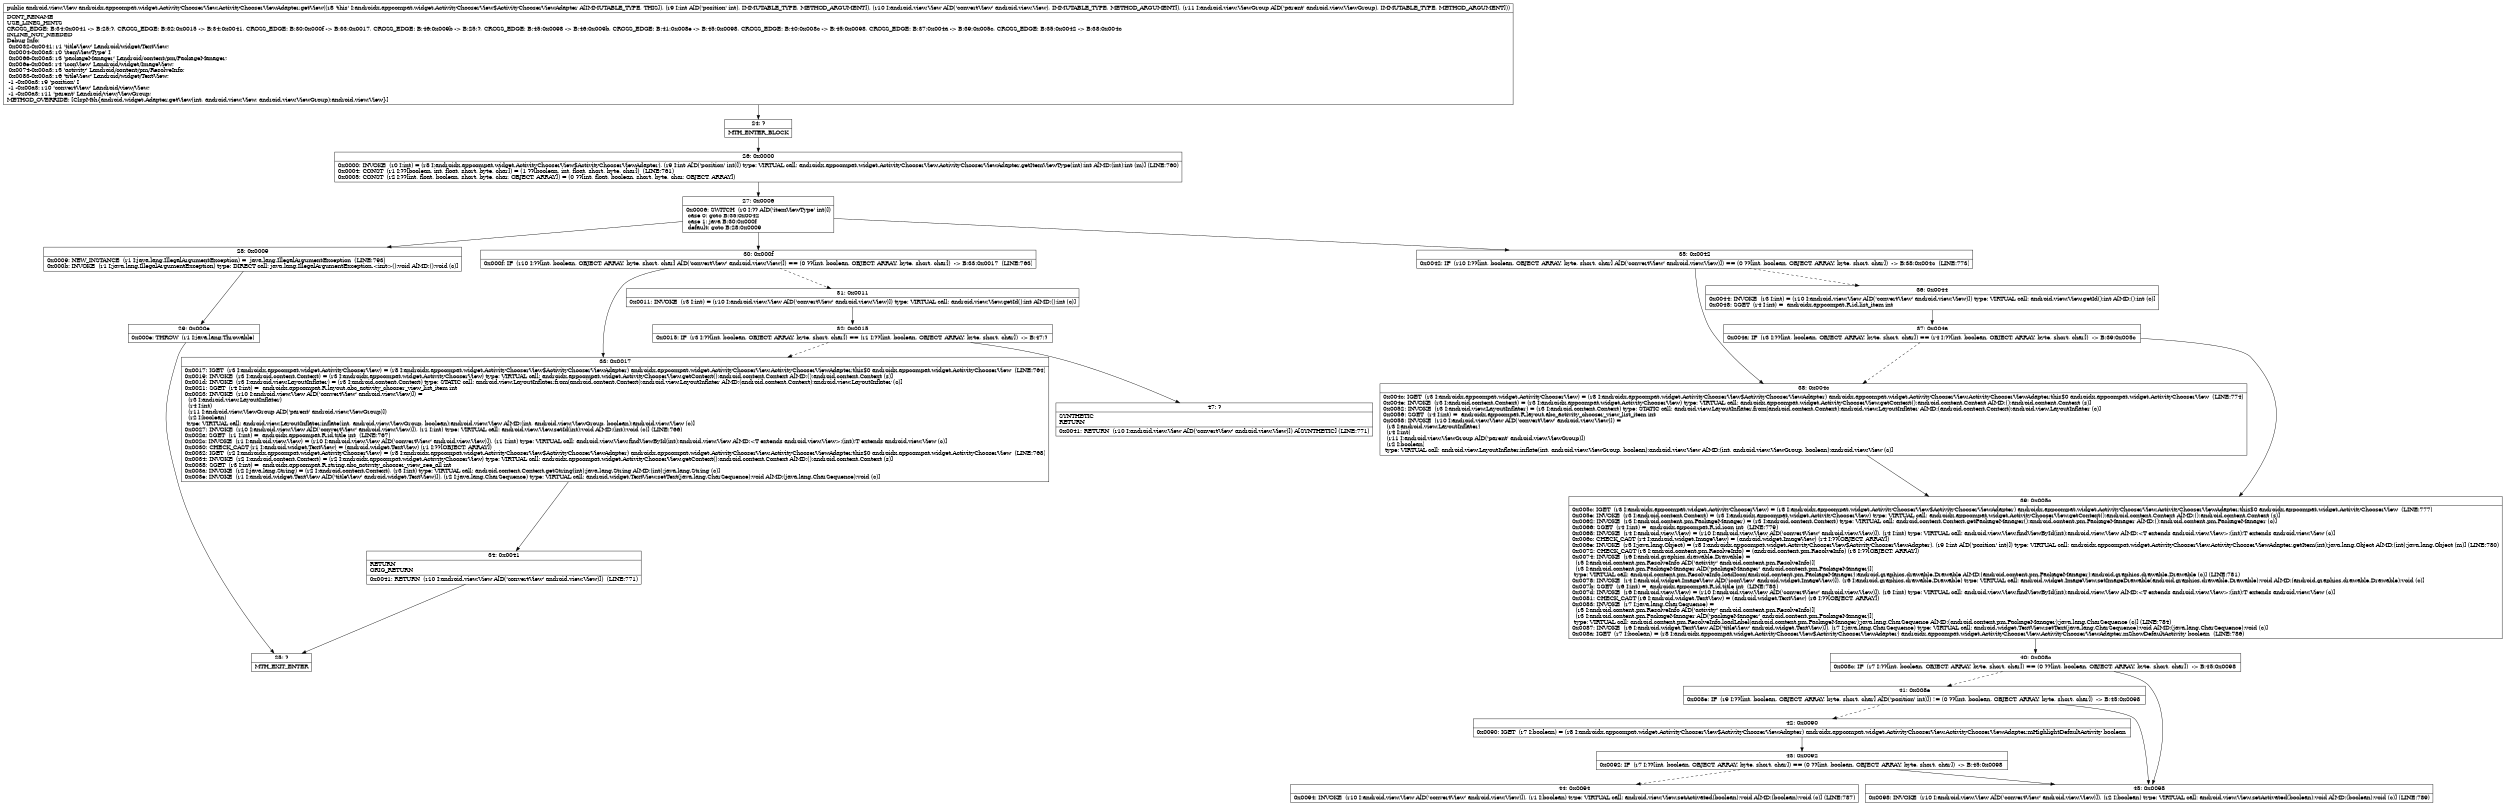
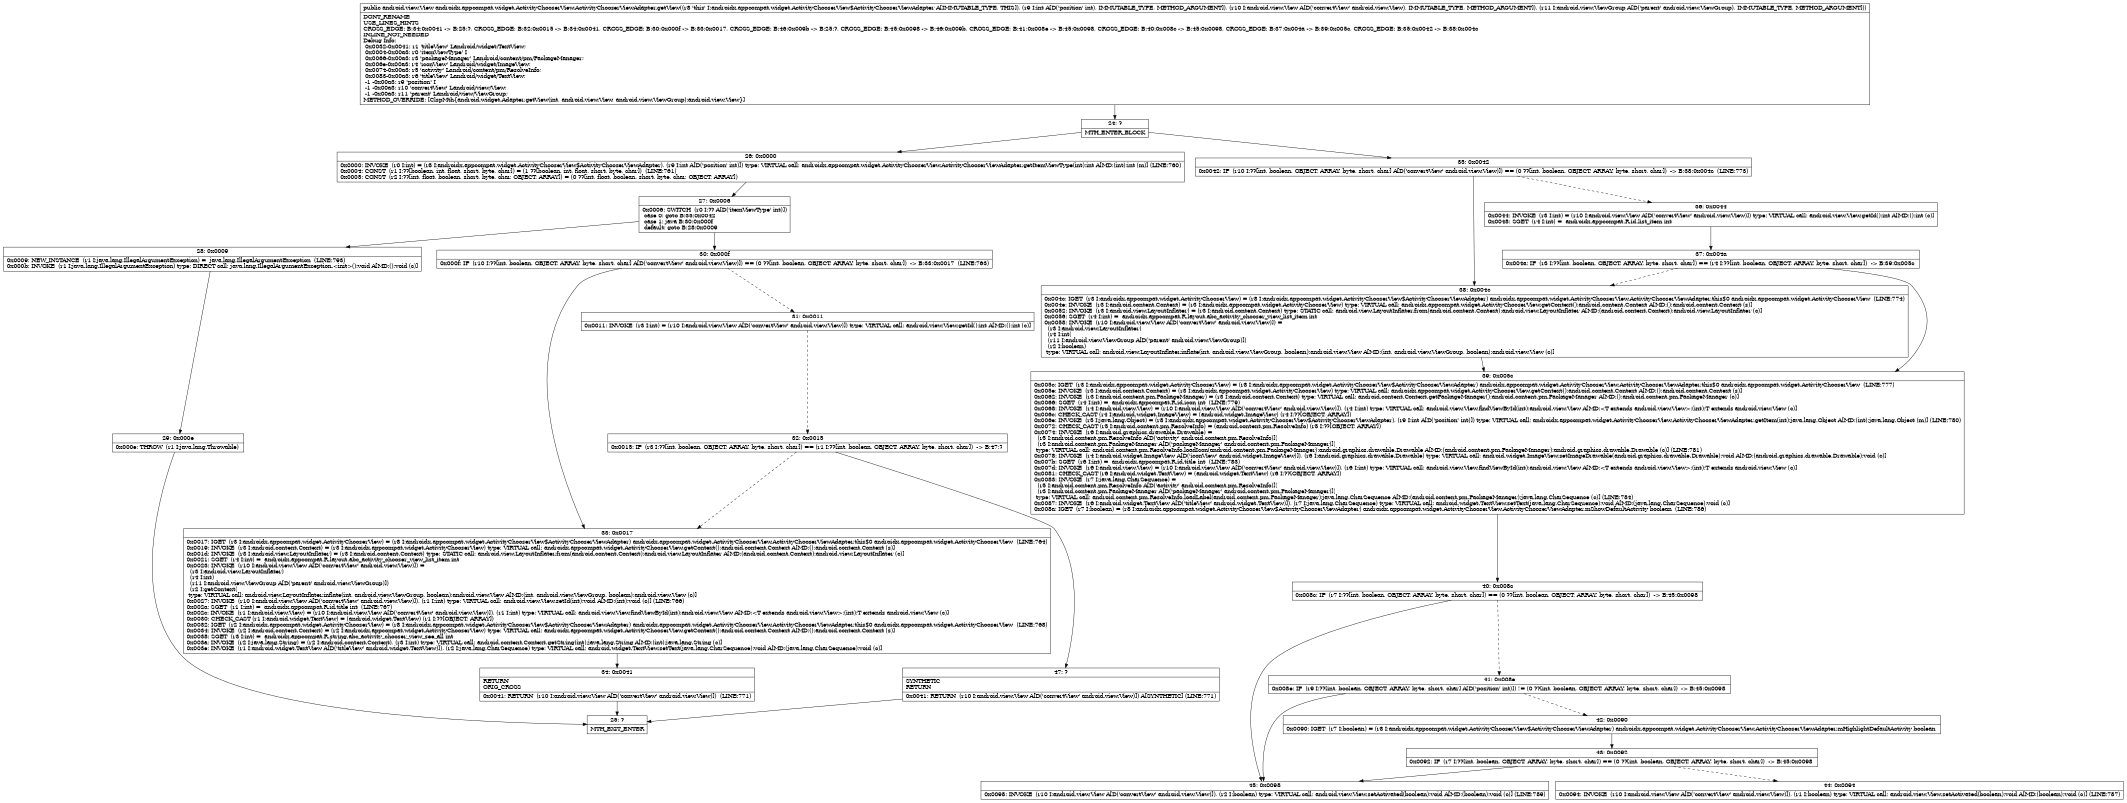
  digraph {
    node [shape=record]
    n1 [label="{24\:\ ?|MTH_ENTER_BLOCK\l}"]
    n2 [label="{26\:\ 0x0000|0x0000: INVOKE  (r0 I:int) = (r8 I:androidx.appcompat.widget.ActivityChooserView$ActivityChooserViewAdapter), (r9 I:int A[D('position' int)]) type: VIRTUAL call: androidx.appcompat.widget.ActivityChooserView.ActivityChooserViewAdapter.getItemViewType(int):int A[MD:(int):int (m)] (LINE:760)\l0x0004: CONST  (r1 I:??[boolean, int, float, short, byte, char]) = (1 ??[boolean, int, float, short, byte, char])  (LINE:761)\l0x0005: CONST  (r2 I:??[int, float, boolean, short, byte, char, OBJECT, ARRAY]) = (0 ??[int, float, boolean, short, byte, char, OBJECT, ARRAY]) \l}"]
    n3 [label="{27\:\ 0x0006|0x0006: SWITCH  (r0 I:?? A[D('itemViewType' int)])\l case 0: goto B:35:0x0042\l case 1: java B:30:0x000f\l default: goto B:28:0x0009 \l}"]
    n4 [label="{28\:\ 0x0009|0x0009: NEW_INSTANCE  (r1 I:java.lang.IllegalArgumentException) =  java.lang.IllegalArgumentException  (LINE:793)\l0x000b: INVOKE  (r1 I:java.lang.IllegalArgumentException) type: DIRECT call: java.lang.IllegalArgumentException.\<init\>():void A[MD:():void (c)]\l}"]
    n5 [label="{30\:\ 0x000f|0x000f: IF  (r10 I:??[int, boolean, OBJECT, ARRAY, byte, short, char] A[D('convertView' android.view.View)]) == (0 ??[int, boolean, OBJECT, ARRAY, byte, short, char])  \-\> B:33:0x0017  (LINE:763)\l}"]
    n6 [label="{35\:\ 0x0042|0x0042: IF  (r10 I:??[int, boolean, OBJECT, ARRAY, byte, short, char] A[D('convertView' android.view.View)]) == (0 ??[int, boolean, OBJECT, ARRAY, byte, short, char])  \-\> B:38:0x004c  (LINE:773)\l}"]
    n7 [label="{29\:\ 0x000e|0x000e: THROW  (r1 I:java.lang.Throwable) \l}"]
    n8 [label="{31\:\ 0x0011|0x0011: INVOKE  (r3 I:int) = (r10 I:android.view.View A[D('convertView' android.view.View)]) type: VIRTUAL call: android.view.View.getId():int A[MD:():int (c)]\l}"]
-   n9 [label="{33\:\ 0x0017|0x0017: IGET  (r3 I:androidx.appcompat.widget.ActivityChooserView) = (r8 I:androidx.appcompat.widget.ActivityChooserView$ActivityChooserViewAdapter) androidx.appcompat.widget.ActivityChooserView.ActivityChooserViewAdapter.this$0 androidx.appcompat.widget.ActivityChooserView  (LINE:764)\l0x0019: INVOKE  (r3 I:android.content.Context) = (r3 I:androidx.appcompat.widget.ActivityChooserView) type: VIRTUAL call: androidx.appcompat.widget.ActivityChooserView.getContext():android.content.Context A[MD:():android.content.Context (s)]\l0x001d: INVOKE  (r3 I:android.view.LayoutInflater) = (r3 I:android.content.Context) type: STATIC call: android.view.LayoutInflater.from(android.content.Context):android.view.LayoutInflater A[MD:(android.content.Context):android.view.LayoutInflater (c)]\l0x0021: SGET  (r4 I:int) =  androidx.appcompat.R.layout.abc_activity_chooser_view_list_item int \l0x0023: INVOKE  (r10 I:android.view.View A[D('convertView' android.view.View)]) = \l  (r3 I:android.view.LayoutInflater)\l  (r4 I:int)\l  (r11 I:android.view.ViewGroup A[D('parent' android.view.ViewGroup)])\l  (r2 I:boolean)\l type: VIRTUAL call: android.view.LayoutInflater.inflate(int, android.view.ViewGroup, boolean):android.view.View A[MD:(int, android.view.ViewGroup, boolean):android.view.View (c)]\l0x0027: INVOKE  (r10 I:android.view.View A[D('convertView' android.view.View)]), (r1 I:int) type: VIRTUAL call: android.view.View.setId(int):void A[MD:(int):void (c)] (LINE:766)\l0x002a: SGET  (r1 I:int) =  androidx.appcompat.R.id.title int  (LINE:767)\l0x002c: INVOKE  (r1 I:android.view.View) = (r10 I:android.view.View A[D('convertView' android.view.View)]), (r1 I:int) type: VIRTUAL call: android.view.View.findViewById(int):android.view.View A[MD:\<T extends android.view.View\>:(int):T extends android.view.View (c)]\l0x0030: CHECK_CAST (r1 I:android.widget.TextView) = (android.widget.TextView) (r1 I:??[OBJECT, ARRAY]) \l0x0032: IGET  (r2 I:androidx.appcompat.widget.ActivityChooserView) = (r8 I:androidx.appcompat.widget.ActivityChooserView$ActivityChooserViewAdapter) androidx.appcompat.widget.ActivityChooserView.ActivityChooserViewAdapter.this$0 androidx.appcompat.widget.ActivityChooserView  (LINE:768)\l0x0034: INVOKE  (r2 I:android.content.Context) = (r2 I:androidx.appcompat.widget.ActivityChooserView) type: VIRTUAL call: androidx.appcompat.widget.ActivityChooserView.getContext():android.content.Context A[MD:():android.content.Context (s)]\l0x0038: SGET  (r3 I:int) =  androidx.appcompat.R.string.abc_activity_chooser_view_see_all int \l0x003a: INVOKE  (r2 I:java.lang.String) = (r2 I:android.content.Context), (r3 I:int) type: VIRTUAL call: android.content.Context.getString(int):java.lang.String A[MD:(int):java.lang.String (c)]\l0x003e: INVOKE  (r1 I:android.widget.TextView A[D('titleView' android.widget.TextView)]), (r2 I:java.lang.CharSequence) type: VIRTUAL call: android.widget.TextView.setText(java.lang.CharSequence):void A[MD:(java.lang.CharSequence):void (c)]\l}"]
+   n9 [label="{33\:\ 0x0017|0x0017: IGET  (r3 I:androidx.appcompat.widget.ActivityChooserView) = (r8 I:androidx.appcompat.widget.ActivityChooserView$ActivityChooserViewAdapter) androidx.appcompat.widget.ActivityChooserView.ActivityChooserViewAdapter.this$0 androidx.appcompat.widget.ActivityChooserView  (LINE:764)\l0x0019: INVOKE  (r3 I:android.content.Context) = (r3 I:androidx.appcompat.widget.ActivityChooserView) type: VIRTUAL call: androidx.appcompat.widget.ActivityChooserView.getContext():android.content.Context A[MD:():android.content.Context (s)]\l0x001d: INVOKE  (r3 I:android.view.LayoutInflater) = (r3 I:android.content.Context) type: STATIC call: android.view.LayoutInflater.from(android.content.Context):android.view.LayoutInflater A[MD:(android.content.Context):android.view.LayoutInflater (c)]\l0x0021: SGET  (r4 I:int) =  androidx.appcompat.R.layout.abc_activity_chooser_view_list_item int \l0x0023: INVOKE  (r10 I:android.view.View A[D('convertView' android.view.View)]) = \l  (r3 I:android.view.LayoutInflater)\l  (r4 I:int)\l  (r11 I:android.view.ViewGroup A[D('parent' android.view.ViewGroup)])\l  (r2 I:getContext)\l type: VIRTUAL call: android.view.LayoutInflater.inflate(int, android.view.ViewGroup, boolean):android.view.View A[MD:(int, android.view.ViewGroup, boolean):android.view.View (c)]\l0x0027: INVOKE  (r10 I:android.view.View A[D('convertView' android.view.View)]), (r1 I:int) type: VIRTUAL call: android.view.View.setId(int):void A[MD:(int):void (c)] (LINE:766)\l0x002a: SGET  (r1 I:int) =  androidx.appcompat.R.id.title int  (LINE:767)\l0x002c: INVOKE  (r1 I:android.view.View) = (r10 I:android.view.View A[D('convertView' android.view.View)]), (r1 I:int) type: VIRTUAL call: android.view.View.findViewById(int):android.view.View A[MD:\<T extends android.view.View\>:(int):T extends android.view.View (c)]\l0x0030: CHECK_CAST (r1 I:android.widget.TextView) = (android.widget.TextView) (r1 I:??[OBJECT, ARRAY]) \l0x0032: IGET  (r2 I:androidx.appcompat.widget.ActivityChooserView) = (r8 I:androidx.appcompat.widget.ActivityChooserView$ActivityChooserViewAdapter) androidx.appcompat.widget.ActivityChooserView.ActivityChooserViewAdapter.this$0 androidx.appcompat.widget.ActivityChooserView  (LINE:768)\l0x0034: INVOKE  (r2 I:android.content.Context) = (r2 I:androidx.appcompat.widget.ActivityChooserView) type: VIRTUAL call: androidx.appcompat.widget.ActivityChooserView.getContext():android.content.Context A[MD:():android.content.Context (s)]\l0x0038: SGET  (r3 I:int) =  androidx.appcompat.R.string.abc_activity_chooser_view_see_all int \l0x003a: INVOKE  (r2 I:java.lang.String) = (r2 I:android.content.Context), (r3 I:int) type: VIRTUAL call: android.content.Context.getString(int):java.lang.String A[MD:(int):java.lang.String (c)]\l0x003e: INVOKE  (r1 I:android.widget.TextView A[D('titleView' android.widget.TextView)]), (r2 I:java.lang.CharSequence) type: VIRTUAL call: android.widget.TextView.setText(java.lang.CharSequence):void A[MD:(java.lang.CharSequence):void (c)]\l}"]
    n10 [label="{36\:\ 0x0044|0x0044: INVOKE  (r3 I:int) = (r10 I:android.view.View A[D('convertView' android.view.View)]) type: VIRTUAL call: android.view.View.getId():int A[MD:():int (c)]\l0x0048: SGET  (r4 I:int) =  androidx.appcompat.R.id.list_item int \l}"]
    n11 [label="{38\:\ 0x004c|0x004c: IGET  (r3 I:androidx.appcompat.widget.ActivityChooserView) = (r8 I:androidx.appcompat.widget.ActivityChooserView$ActivityChooserViewAdapter) androidx.appcompat.widget.ActivityChooserView.ActivityChooserViewAdapter.this$0 androidx.appcompat.widget.ActivityChooserView  (LINE:774)\l0x004e: INVOKE  (r3 I:android.content.Context) = (r3 I:androidx.appcompat.widget.ActivityChooserView) type: VIRTUAL call: androidx.appcompat.widget.ActivityChooserView.getContext():android.content.Context A[MD:():android.content.Context (s)]\l0x0052: INVOKE  (r3 I:android.view.LayoutInflater) = (r3 I:android.content.Context) type: STATIC call: android.view.LayoutInflater.from(android.content.Context):android.view.LayoutInflater A[MD:(android.content.Context):android.view.LayoutInflater (c)]\l0x0056: SGET  (r4 I:int) =  androidx.appcompat.R.layout.abc_activity_chooser_view_list_item int \l0x0058: INVOKE  (r10 I:android.view.View A[D('convertView' android.view.View)]) = \l  (r3 I:android.view.LayoutInflater)\l  (r4 I:int)\l  (r11 I:android.view.ViewGroup A[D('parent' android.view.ViewGroup)])\l  (r2 I:boolean)\l type: VIRTUAL call: android.view.LayoutInflater.inflate(int, android.view.ViewGroup, boolean):android.view.View A[MD:(int, android.view.ViewGroup, boolean):android.view.View (c)]\l}"]
    n12 [label="{25\:\ ?|MTH_EXIT_ENTER\l}"]
    n13 [label="{32\:\ 0x0015|0x0015: IF  (r3 I:??[int, boolean, OBJECT, ARRAY, byte, short, char]) == (r1 I:??[int, boolean, OBJECT, ARRAY, byte, short, char])  \-\> B:47:? \l}"]
-   n14 [label="{34\:\ 0x0041|RETURN\lORIG_RETURN\l|0x0041: RETURN  (r10 I:android.view.View A[D('convertView' android.view.View)])  (LINE:771)\l}"]
+   n14 [label="{34\:\ 0x0041|RETURN\lORIG_CROSS\l|0x0041: RETURN  (r10 I:android.view.View A[D('convertView' android.view.View)])  (LINE:771)\l}"]
    n15 [label="{47\:\ ?|SYNTHETIC\lRETURN\l|0x0041: RETURN  (r10 I:android.view.View A[D('convertView' android.view.View)]) A[SYNTHETIC] (LINE:771)\l}"]
    n16 [label="{37\:\ 0x004a|0x004a: IF  (r3 I:??[int, boolean, OBJECT, ARRAY, byte, short, char]) == (r4 I:??[int, boolean, OBJECT, ARRAY, byte, short, char])  \-\> B:39:0x005c \l}"]
    n17 [label="{39\:\ 0x005c|0x005c: IGET  (r3 I:androidx.appcompat.widget.ActivityChooserView) = (r8 I:androidx.appcompat.widget.ActivityChooserView$ActivityChooserViewAdapter) androidx.appcompat.widget.ActivityChooserView.ActivityChooserViewAdapter.this$0 androidx.appcompat.widget.ActivityChooserView  (LINE:777)\l0x005e: INVOKE  (r3 I:android.content.Context) = (r3 I:androidx.appcompat.widget.ActivityChooserView) type: VIRTUAL call: androidx.appcompat.widget.ActivityChooserView.getContext():android.content.Context A[MD:():android.content.Context (s)]\l0x0062: INVOKE  (r3 I:android.content.pm.PackageManager) = (r3 I:android.content.Context) type: VIRTUAL call: android.content.Context.getPackageManager():android.content.pm.PackageManager A[MD:():android.content.pm.PackageManager (c)]\l0x0066: SGET  (r4 I:int) =  androidx.appcompat.R.id.icon int  (LINE:779)\l0x0068: INVOKE  (r4 I:android.view.View) = (r10 I:android.view.View A[D('convertView' android.view.View)]), (r4 I:int) type: VIRTUAL call: android.view.View.findViewById(int):android.view.View A[MD:\<T extends android.view.View\>:(int):T extends android.view.View (c)]\l0x006c: CHECK_CAST (r4 I:android.widget.ImageView) = (android.widget.ImageView) (r4 I:??[OBJECT, ARRAY]) \l0x006e: INVOKE  (r5 I:java.lang.Object) = (r8 I:androidx.appcompat.widget.ActivityChooserView$ActivityChooserViewAdapter), (r9 I:int A[D('position' int)]) type: VIRTUAL call: androidx.appcompat.widget.ActivityChooserView.ActivityChooserViewAdapter.getItem(int):java.lang.Object A[MD:(int):java.lang.Object (m)] (LINE:780)\l0x0072: CHECK_CAST (r5 I:android.content.pm.ResolveInfo) = (android.content.pm.ResolveInfo) (r5 I:??[OBJECT, ARRAY]) \l0x0074: INVOKE  (r6 I:android.graphics.drawable.Drawable) = \l  (r5 I:android.content.pm.ResolveInfo A[D('activity' android.content.pm.ResolveInfo)])\l  (r3 I:android.content.pm.PackageManager A[D('packageManager' android.content.pm.PackageManager)])\l type: VIRTUAL call: android.content.pm.ResolveInfo.loadIcon(android.content.pm.PackageManager):android.graphics.drawable.Drawable A[MD:(android.content.pm.PackageManager):android.graphics.drawable.Drawable (c)] (LINE:781)\l0x0078: INVOKE  (r4 I:android.widget.ImageView A[D('iconView' android.widget.ImageView)]), (r6 I:android.graphics.drawable.Drawable) type: VIRTUAL call: android.widget.ImageView.setImageDrawable(android.graphics.drawable.Drawable):void A[MD:(android.graphics.drawable.Drawable):void (c)]\l0x007b: SGET  (r6 I:int) =  androidx.appcompat.R.id.title int  (LINE:783)\l0x007d: INVOKE  (r6 I:android.view.View) = (r10 I:android.view.View A[D('convertView' android.view.View)]), (r6 I:int) type: VIRTUAL call: android.view.View.findViewById(int):android.view.View A[MD:\<T extends android.view.View\>:(int):T extends android.view.View (c)]\l0x0081: CHECK_CAST (r6 I:android.widget.TextView) = (android.widget.TextView) (r6 I:??[OBJECT, ARRAY]) \l0x0083: INVOKE  (r7 I:java.lang.CharSequence) = \l  (r5 I:android.content.pm.ResolveInfo A[D('activity' android.content.pm.ResolveInfo)])\l  (r3 I:android.content.pm.PackageManager A[D('packageManager' android.content.pm.PackageManager)])\l type: VIRTUAL call: android.content.pm.ResolveInfo.loadLabel(android.content.pm.PackageManager):java.lang.CharSequence A[MD:(android.content.pm.PackageManager):java.lang.CharSequence (c)] (LINE:784)\l0x0087: INVOKE  (r6 I:android.widget.TextView A[D('titleView' android.widget.TextView)]), (r7 I:java.lang.CharSequence) type: VIRTUAL call: android.widget.TextView.setText(java.lang.CharSequence):void A[MD:(java.lang.CharSequence):void (c)]\l0x008a: IGET  (r7 I:boolean) = (r8 I:androidx.appcompat.widget.ActivityChooserView$ActivityChooserViewAdapter) androidx.appcompat.widget.ActivityChooserView.ActivityChooserViewAdapter.mShowDefaultActivity boolean  (LINE:786)\l}"]
    n18 [label="{40\:\ 0x008c|0x008c: IF  (r7 I:??[int, boolean, OBJECT, ARRAY, byte, short, char]) == (0 ??[int, boolean, OBJECT, ARRAY, byte, short, char])  \-\> B:45:0x0098 \l}"]
    n19 [label="{41\:\ 0x008e|0x008e: IF  (r9 I:??[int, boolean, OBJECT, ARRAY, byte, short, char] A[D('position' int)]) != (0 ??[int, boolean, OBJECT, ARRAY, byte, short, char])  \-\> B:45:0x0098 \l}"]
    n20 [label="{45\:\ 0x0098|0x0098: INVOKE  (r10 I:android.view.View A[D('convertView' android.view.View)]), (r2 I:boolean) type: VIRTUAL call: android.view.View.setActivated(boolean):void A[MD:(boolean):void (c)] (LINE:789)\l}"]
    n21 [label="{42\:\ 0x0090|0x0090: IGET  (r7 I:boolean) = (r8 I:androidx.appcompat.widget.ActivityChooserView$ActivityChooserViewAdapter) androidx.appcompat.widget.ActivityChooserView.ActivityChooserViewAdapter.mHighlightDefaultActivity boolean \l}"]
    n22 [label="{43\:\ 0x0092|0x0092: IF  (r7 I:??[int, boolean, OBJECT, ARRAY, byte, short, char]) == (0 ??[int, boolean, OBJECT, ARRAY, byte, short, char])  \-\> B:45:0x0098 \l}"]
    n23 [label="{44\:\ 0x0094|0x0094: INVOKE  (r10 I:android.view.View A[D('convertView' android.view.View)]), (r1 I:boolean) type: VIRTUAL call: android.view.View.setActivated(boolean):void A[MD:(boolean):void (c)] (LINE:787)\l}"]
    n24 [label="{public android.view.View androidx.appcompat.widget.ActivityChooserView.ActivityChooserViewAdapter.getView((r8 'this' I:androidx.appcompat.widget.ActivityChooserView$ActivityChooserViewAdapter A[IMMUTABLE_TYPE, THIS]), (r9 I:int A[D('position' int), IMMUTABLE_TYPE, METHOD_ARGUMENT]), (r10 I:android.view.View A[D('convertView' android.view.View), IMMUTABLE_TYPE, METHOD_ARGUMENT]), (r11 I:android.view.ViewGroup A[D('parent' android.view.ViewGroup), IMMUTABLE_TYPE, METHOD_ARGUMENT]))  | DONT_RENAME\lUSE_LINES_HINTS\lCROSS_EDGE: B:34:0x0041 \-\> B:25:?, CROSS_EDGE: B:32:0x0015 \-\> B:34:0x0041, CROSS_EDGE: B:30:0x000f \-\> B:33:0x0017, CROSS_EDGE: B:46:0x009b \-\> B:25:?, CROSS_EDGE: B:45:0x0098 \-\> B:46:0x009b, CROSS_EDGE: B:41:0x008e \-\> B:45:0x0098, CROSS_EDGE: B:40:0x008c \-\> B:45:0x0098, CROSS_EDGE: B:37:0x004a \-\> B:39:0x005c, CROSS_EDGE: B:35:0x0042 \-\> B:38:0x004c\lINLINE_NOT_NEEDED\lDebug Info:\l  0x0032\-0x0041: r1 'titleView' Landroid\/widget\/TextView;\l  0x0004\-0x00a3: r0 'itemViewType' I\l  0x0066\-0x00a3: r3 'packageManager' Landroid\/content\/pm\/PackageManager;\l  0x006e\-0x00a3: r4 'iconView' Landroid\/widget\/ImageView;\l  0x0074\-0x00a3: r5 'activity' Landroid\/content\/pm\/ResolveInfo;\l  0x0083\-0x00a3: r6 'titleView' Landroid\/widget\/TextView;\l  \-1 \-0x00a3: r9 'position' I\l  \-1 \-0x00a3: r10 'convertView' Landroid\/view\/View;\l  \-1 \-0x00a3: r11 'parent' Landroid\/view\/ViewGroup;\lMETHOD_OVERRIDE: [ClspMth\{android.widget.Adapter.getView(int, android.view.View, android.view.ViewGroup):android.view.View\}]\l}"]
    n1 -> n2
    n2 -> n3
    n3 -> n4
    n3 -> n5
-   n3 -> n6
+   n1 -> n6
    n4 -> n7
    n5 -> n8 [style=dashed]
    n5 -> n9
    n6 -> n10 [style=dashed]
    n6 -> n11
    n7 -> n12
-   n8 -> n13
+   n8 -> n13 [style=dashed]
    n9 -> n14
    n10 -> n16
    n11 -> n17
    n13 -> n9 [style=dashed]
    n13 -> n15
    n14 -> n12
+   n15 -> n12
    n16 -> n11 [style=dashed]
    n16 -> n17
    n17 -> n18
    n18 -> n19 [style=dashed]
    n18 -> n20
    n19 -> n20
    n19 -> n21 [style=dashed]
    n21 -> n22
    n22 -> n20
    n22 -> n23 [style=dashed]
    n24 -> n1
  }
